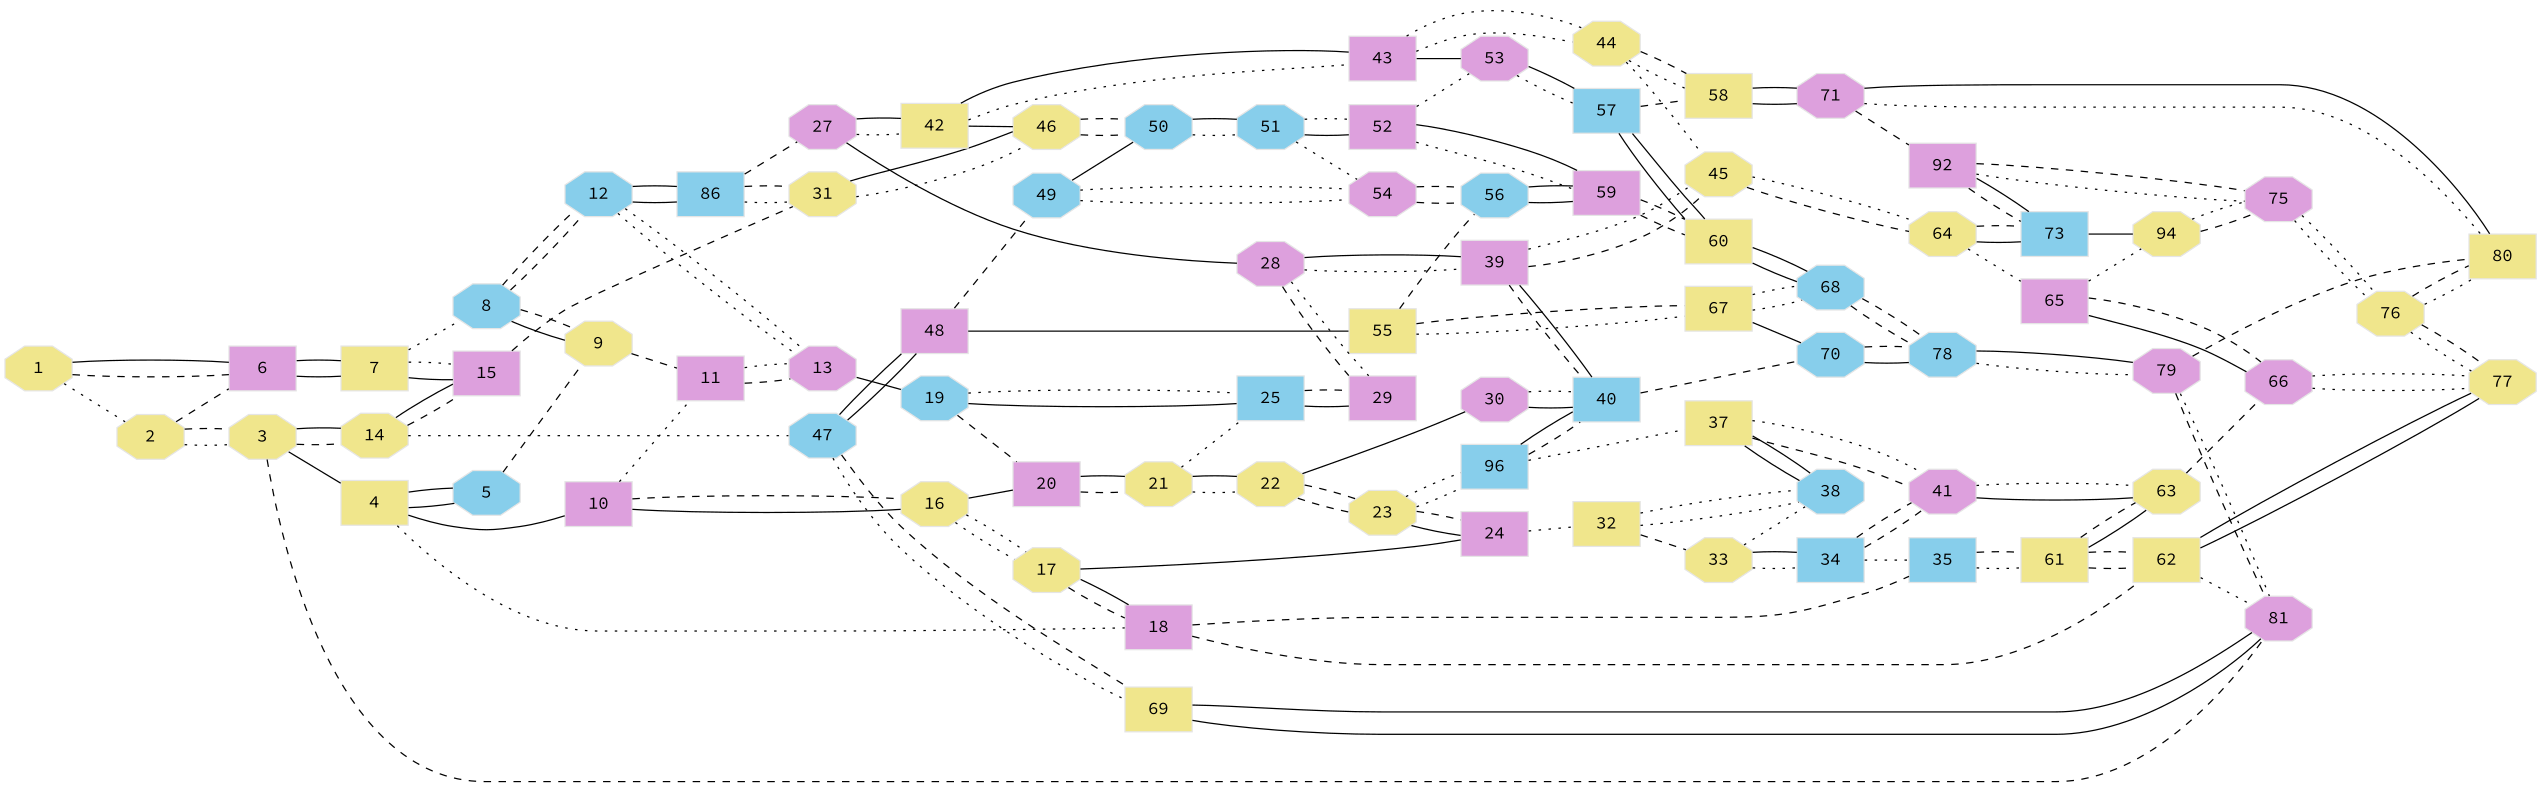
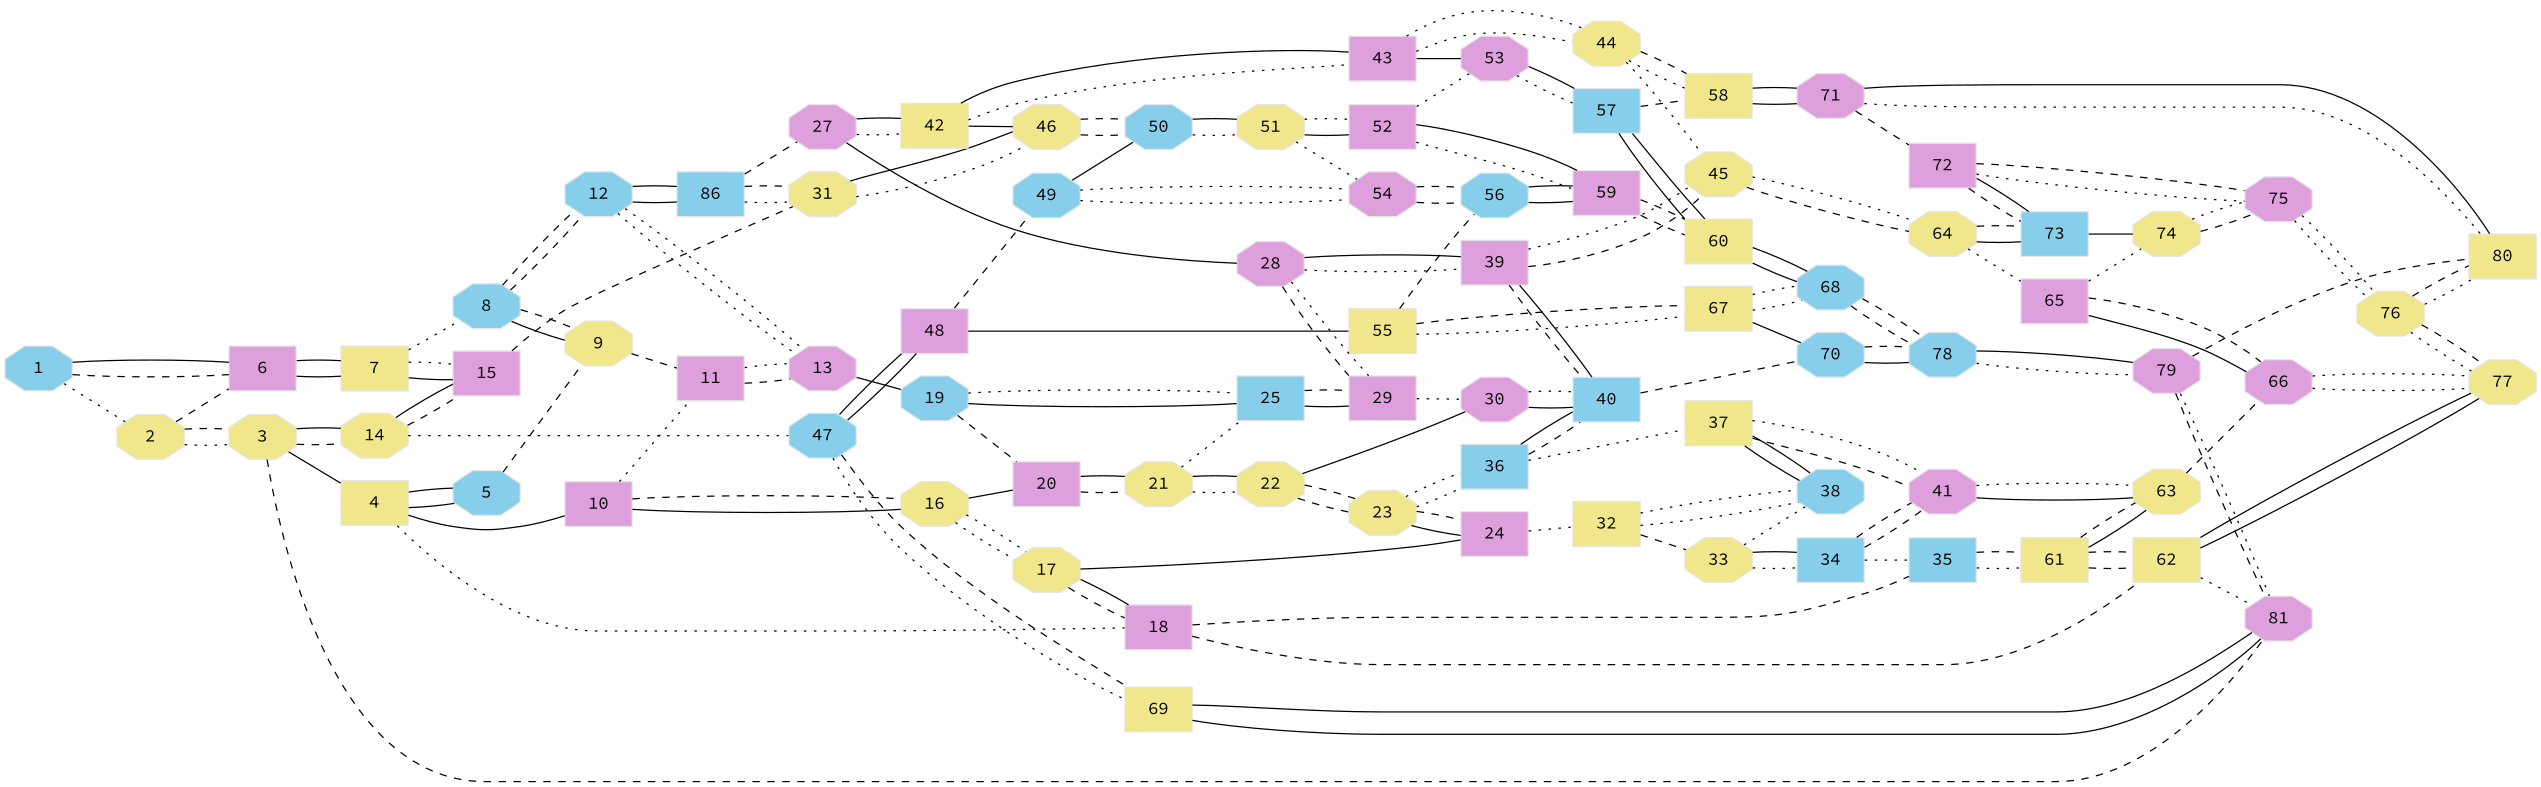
  graph {
    fontname="Source Code Pro"
    rankdir=LR
    node [color=gray90 fillcolor=khaki fontname="Source Code Pro" shape=octagon style=filled]
    edge [fontname="Source Code Pro" style=dotted]
-   1
+   1 [fillcolor=skyblue]
    2
    6 [fillcolor=plum shape=box]
    3
    7 [shape=box]
    4 [shape=box]
    14
    81 [fillcolor=plum]
    5 [fillcolor=skyblue]
    10 [fillcolor=plum shape=box]
    18 [fillcolor=plum shape=box]
    15 [fillcolor=plum shape=box]
    47 [fillcolor=skyblue]
    9
    11 [fillcolor=plum shape=box]
    16
    35 [fillcolor=skyblue shape=box]
    62 [shape=box]
    8 [fillcolor=skyblue]
    12 [fillcolor=skyblue]
    31
    13 [fillcolor=plum]
    n23 [fillcolor=skyblue label=86 shape=box]
    17
    20 [fillcolor=plum shape=box]
    19 [fillcolor=skyblue]
    27 [fillcolor=plum]
    25 [fillcolor=skyblue shape=box]
    48 [fillcolor=plum shape=box]
    69 [shape=box]
    46
    24 [fillcolor=plum shape=box]
    21
    32 [shape=box]
    61 [shape=box]
    77
    29 [fillcolor=plum shape=box]
    22
    23
    30 [fillcolor=plum]
-   36 [fillcolor=skyblue shape=box label=96]
+   36 [fillcolor=skyblue shape=box]
    40 [fillcolor=skyblue shape=box]
    37 [shape=box]
    33
    38 [fillcolor=skyblue]
    28 [fillcolor=plum]
    42 [shape=box]
    39 [fillcolor=plum shape=box]
    43 [fillcolor=plum shape=box]
    45
    70 [fillcolor=skyblue]
    50 [fillcolor=skyblue]
    34 [fillcolor=skyblue shape=box]
    41 [fillcolor=plum]
    63
    64
    66 [fillcolor=plum]
    44
    53 [fillcolor=plum]
    58 [shape=box]
    57 [fillcolor=skyblue shape=box]
    71 [fillcolor=plum]
    65 [fillcolor=plum shape=box]
    73 [fillcolor=skyblue shape=box]
-   51 [fillcolor=skyblue]
+   51
    49 [fillcolor=skyblue]
    55 [shape=box]
    54 [fillcolor=plum]
    56 [fillcolor=skyblue]
    67 [shape=box]
    52 [fillcolor=plum shape=box]
    59 [fillcolor=plum shape=box]
    60 [shape=box]
    68 [fillcolor=skyblue]
-   72 [fillcolor=plum shape=box label=92]
+   72 [fillcolor=plum shape=box]
    80 [shape=box]
    78 [fillcolor=skyblue]
-   74 [label=94]
+   74
    75 [fillcolor=plum]
    79 [fillcolor=plum]
    76
    1 -- 2
    1 -- 6 [style=dashed]
    1 -- 6 [style=solid]
    2 -- 6 [style=dashed]
    2 -- 3
    2 -- 3 [style=dashed]
    6 -- 7 [style=solid]
    6 -- 7 [style=solid]
    3 -- 4 [style=solid]
    3 -- 14 [style=dashed]
    3 -- 14 [style=solid]
    3 -- 81 [style=dashed]
    7 -- 15 [style=solid]
    7 -- 15
    7 -- 8
    4 -- 5 [style=solid]
    4 -- 5 [style=solid]
    4 -- 10 [style=solid]
    4 -- 18
    14 -- 15 [style=dashed]
    14 -- 15 [style=solid]
    14 -- 47
    5 -- 9 [style=dashed]
    10 -- 11
    10 -- 16 [style=solid]
    10 -- 16 [style=dashed]
    18 -- 35 [style=dashed]
    18 -- 62 [style=dashed]
    15 -- 31 [style=dashed]
    47 -- 48 [style=solid]
    47 -- 48 [style=solid]
    47 -- 69
    47 -- 69 [style=dashed]
    9 -- 11 [style=dashed]
    11 -- 13 [style=dashed]
    11 -- 13
    16 -- 17
    16 -- 17
    16 -- 20 [style=solid]
    35 -- 61
    35 -- 61 [style=dashed]
    62 -- 81
    62 -- 77 [style=solid]
    62 -- 77 [style=solid]
    8 -- 9 [style=solid]
    8 -- 9 [style=dashed]
    8 -- 12 [style=dashed]
    8 -- 12 [style=dashed]
    12 -- 13
    12 -- 13
    12 -- n23 [style=solid]
    12 -- n23 [style=solid]
    31 -- 46
    31 -- 46 [style=solid]
    13 -- 19 [style=solid]
    n23 -- 31
    n23 -- 31 [style=dashed]
    n23 -- 27 [style=dashed]
    17 -- 18 [style=dashed]
    17 -- 18 [style=solid]
    17 -- 24 [style=solid]
    20 -- 21 [style=dashed]
    20 -- 21 [style=solid]
    19 -- 20 [style=dashed]
    19 -- 25 [style=solid]
    19 -- 25
    27 -- 28 [style=solid]
    27 -- 42
    27 -- 42 [style=solid]
    25 -- 29 [style=solid]
    25 -- 29 [style=dashed]
    48 -- 49 [style=dashed]
    48 -- 55 [style=solid]
    69 -- 81 [style=solid]
    69 -- 81 [style=solid]
    46 -- 50 [style=dashed]
    46 -- 50 [style=dashed]
    24 -- 32
    21 -- 25
    21 -- 22
    21 -- 22 [style=solid]
    32 -- 33 [style=dashed]
    32 -- 38
    32 -- 38
    61 -- 62 [style=dashed]
    61 -- 62 [style=dashed]
    61 -- 63 [style=solid]
    61 -- 63 [style=dashed]
+   29 -- 30
    22 -- 23 [style=dashed]
    22 -- 23 [style=dashed]
    22 -- 30 [style=solid]
    23 -- 24 [style=solid]
    23 -- 24 [style=dashed]
    23 -- 36
    23 -- 36
    30 -- 40 [style=solid]
    30 -- 40
    36 -- 40 [style=dashed]
    36 -- 40 [style=solid]
    36 -- 37
    40 -- 70 [style=dashed]
    37 -- 38 [style=solid]
    37 -- 38 [style=solid]
    37 -- 41 [style=dashed]
    37 -- 41
    33 -- 38
    33 -- 34
    33 -- 34 [style=solid]
    28 -- 29 [style=dashed]
    28 -- 29
    28 -- 39
    28 -- 39 [style=solid]
    42 -- 46 [style=solid]
    42 -- 43
    42 -- 43 [style=solid]
    39 -- 40 [style=dashed]
    39 -- 40 [style=solid]
    39 -- 45 [style=dashed]
    39 -- 45
    43 -- 44
    43 -- 44
    43 -- 53 [style=solid]
    45 -- 64 [style=dashed]
    45 -- 64
    70 -- 78 [style=solid]
    70 -- 78 [style=dashed]
    50 -- 51
    50 -- 51 [style=solid]
    34 -- 35
    34 -- 41 [style=dashed]
    34 -- 41 [style=dashed]
    41 -- 63 [style=solid]
    41 -- 63
    63 -- 66 [style=dashed]
    64 -- 65
    64 -- 73 [style=solid]
    64 -- 73 [style=dashed]
    66 -- 77
    66 -- 77
    44 -- 45
    44 -- 58
    44 -- 58 [style=dashed]
    53 -- 57
    53 -- 57 [style=solid]
    58 -- 71 [style=solid]
    58 -- 71 [style=solid]
    57 -- 58 [style=dashed]
    57 -- 60 [style=solid]
    57 -- 60 [style=solid]
    71 -- 72 [style=dashed]
    71 -- 80
    71 -- 80 [style=solid]
    65 -- 66 [style=solid]
    65 -- 66 [style=dashed]
    65 -- 74
    73 -- 74 [style=solid]
    51 -- 54
    51 -- 52 [style=solid]
    51 -- 52
    49 -- 50 [style=solid]
    49 -- 54
    49 -- 54
    55 -- 56 [style=dashed]
    55 -- 67
    55 -- 67 [style=dashed]
    54 -- 56 [style=dashed]
    54 -- 56 [style=dashed]
    56 -- 59 [style=solid]
    56 -- 59 [style=solid]
    67 -- 70 [style=solid]
    67 -- 68
    67 -- 68
    52 -- 53
    52 -- 59
    52 -- 59 [style=solid]
    59 -- 60 [style=dashed]
    59 -- 60 [style=dashed]
    60 -- 68 [style=solid]
    60 -- 68 [style=solid]
    68 -- 78 [style=dashed]
    68 -- 78 [style=dashed]
    72 -- 73 [style=dashed]
    72 -- 73 [style=solid]
    72 -- 75
    72 -- 75 [style=dashed]
    78 -- 79
    78 -- 79 [style=solid]
    74 -- 75 [style=dashed]
    74 -- 75
    75 -- 76
    75 -- 76
    79 -- 81 [style=dashed]
    79 -- 81
    79 -- 80 [style=dashed]
    76 -- 77
    76 -- 77 [style=dashed]
    76 -- 80
    76 -- 80 [style=dashed]
  }
